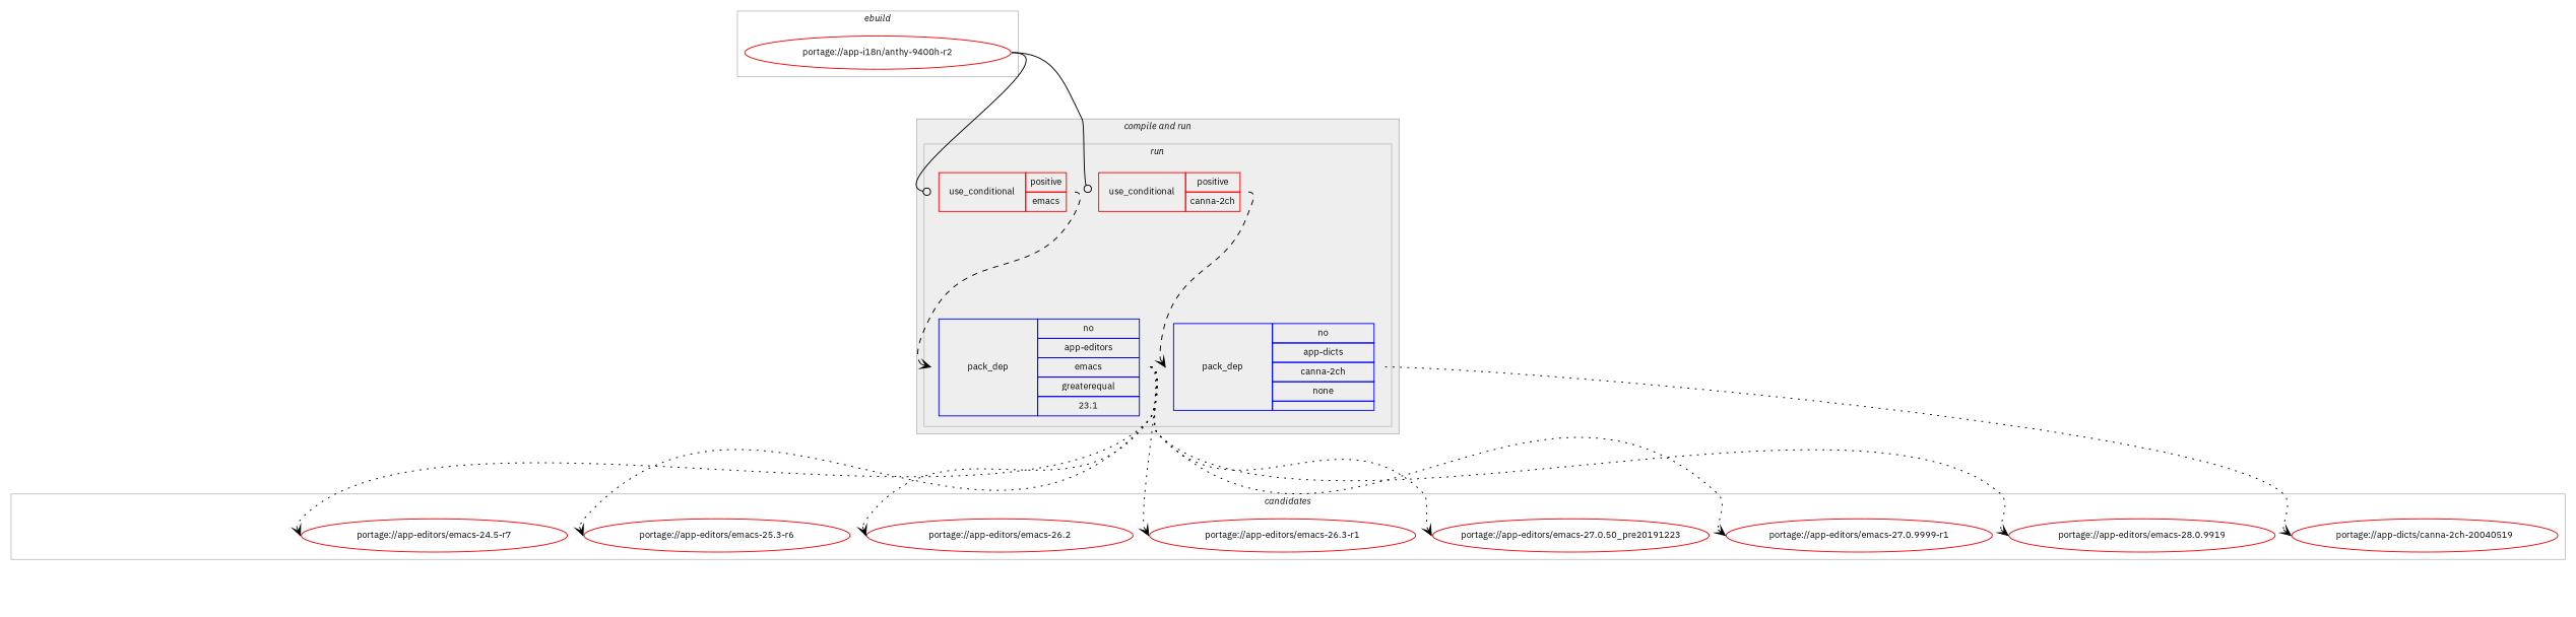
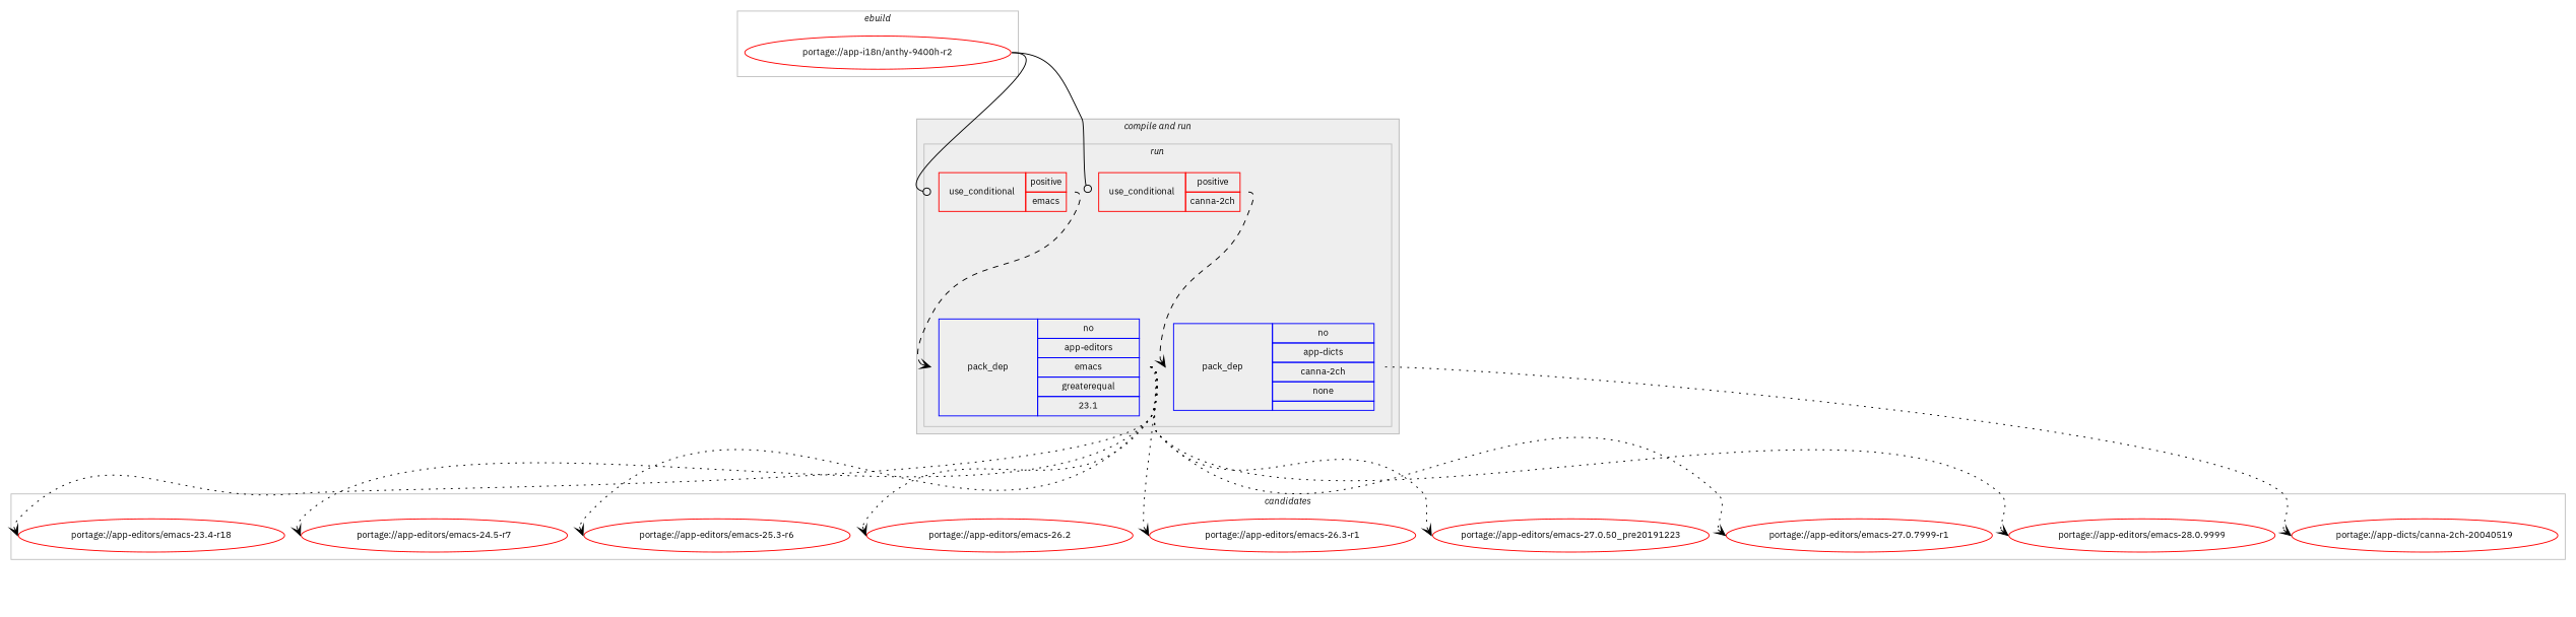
  digraph {
    compound=true
    concentrate=true
    fontname="IBM Plex Sans"
    fontsize=10
    newrank=true
    rankdir=TB
    ranksep=1.5
    node [color=red fontname="IBM Plex Sans" fontsize=10]
    edge [arrowhead=vee fontname="IBM Plex Sans" headport=w style=dotted tailport=e weight=100]
    n1 [label="portage://app-i18n/anthy-9400h-r2" width=4]
    n2 [color=blue label=<<TABLE BORDER="0" CELLBORDER="1" CELLSPACING="0" CELLPADDING="4" WIDTH="220"><TR><TD ROWSPAN="6" CELLPADDING="30">pack_dep</TD></TR><TR><TD WIDTH="110">no</TD></TR><TR><TD>app-dicts</TD></TR><TR><TD>canna-2ch</TD></TR><TR><TD>none</TD></TR><TR><TD></TD></TR></TABLE>> shape=none]
    n3 [label=<<TABLE BORDER="0" CELLBORDER="1" CELLSPACING="0" CELLPADDING="4"><TR><TD ROWSPAN="3" CELLPADDING="10">use_conditional</TD></TR><TR><TD>positive</TD></TR><TR><TD>canna-2ch</TD></TR></TABLE>> shape=none]
    n4 [color=blue label=<<TABLE BORDER="0" CELLBORDER="1" CELLSPACING="0" CELLPADDING="4" WIDTH="220"><TR><TD ROWSPAN="6" CELLPADDING="30">pack_dep</TD></TR><TR><TD WIDTH="110">no</TD></TR><TR><TD>app-editors</TD></TR><TR><TD>emacs</TD></TR><TR><TD>greaterequal</TD></TR><TR><TD>23.1</TD></TR></TABLE>> shape=none]
    n5 [label=<<TABLE BORDER="0" CELLBORDER="1" CELLSPACING="0" CELLPADDING="4"><TR><TD ROWSPAN="3" CELLPADDING="10">use_conditional</TD></TR><TR><TD>positive</TD></TR><TR><TD>emacs</TD></TR></TABLE>> shape=none]
    n6 [label="portage://app-dicts/canna-2ch-20040519" width=4]
-   n7 [label="portage://app-editors/emacs-28.0.9919" width=4]
-   n8 [label="portage://app-editors/emacs-27.0.9999-r1" width=4]
+   n7 [label="portage://app-editors/emacs-28.0.9999" width=4]
+   n8 [label="portage://app-editors/emacs-27.0.7999-r1" width=4]
    n9 [label="portage://app-editors/emacs-27.0.50_pre20191223" width=4]
    n10 [label="portage://app-editors/emacs-26.3-r1" width=4]
    n11 [label="portage://app-editors/emacs-26.2" width=4]
    n12 [label="portage://app-editors/emacs-25.3-r6" width=4]
    n13 [label="portage://app-editors/emacs-24.5-r7" width=4]
+   n14 [label="portage://app-editors/emacs-23.4-r18" width=4]
    subgraph cluster_1 {
      color=gray
      label=<<i>ebuild</i>>
      n1
    }
    subgraph cluster_2 {
      color=gray
      label=<<i>dependencies</i>>
      subgraph cluster_3 {
        color=gray
        fillcolor="#eeeeee"
        label=<<i>compile</i>>
        style=filled
      }
      subgraph cluster_4 {
        color=gray
        fillcolor="#eeeeee"
        label=<<i>compile and run</i>>
        style=filled
      }
      subgraph cluster_5 {
        color=gray
        fillcolor="#eeeeee"
        label=<<i>run</i>>
        style=filled
        subgraph sub_6 {
          color=gray
          fillcolor="#eeeeee"
          label=<<i>run</i>>
          style=filled
          n3
          subgraph sub_7 {
            color=gray
            fillcolor="#eeeeee"
            label=<<i>run</i>>
            style=filled
            n2
          }
        }
        subgraph sub_8 {
          color=gray
          fillcolor="#eeeeee"
          label=<<i>run</i>>
          style=filled
          n5
          subgraph sub_9 {
            color=gray
            fillcolor="#eeeeee"
            label=<<i>run</i>>
            style=filled
            n4
          }
        }
      }
    }
    subgraph cluster_10 {
      color=gray
      label=<<i>candidates</i>>
      rank=same
      subgraph sub_11 {
        color=black
        label=<<i>candidates</i>>
        nodesep=1
        rank=same
        n6
      }
      subgraph sub_12 {
        color=black
        label=<<i>candidates</i>>
        nodesep=1
        rank=same
        n7
        n8
        n9
        n10
        n11
        n12
        n13
+       n14
      }
    }
    n1 -> n3 [arrowhead=odot style=solid weight=20]
    n1 -> n5 [arrowhead=odot style=solid weight=20]
    n2 -> n6
    n3 -> n2 [style=dashed weight=20]
    n4 -> n7
    n4 -> n8
    n4 -> n9
    n4 -> n10
    n4 -> n11
    n4 -> n12
    n4 -> n13
+   n4 -> n14
    n5 -> n4 [style=dashed weight=20]
  }
